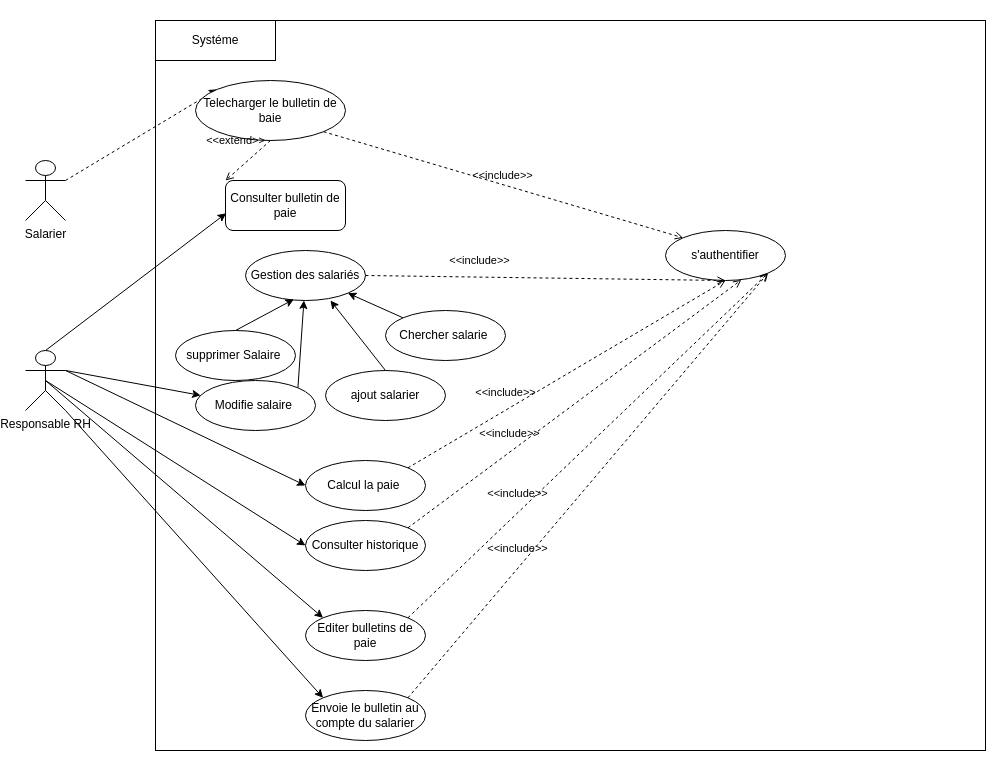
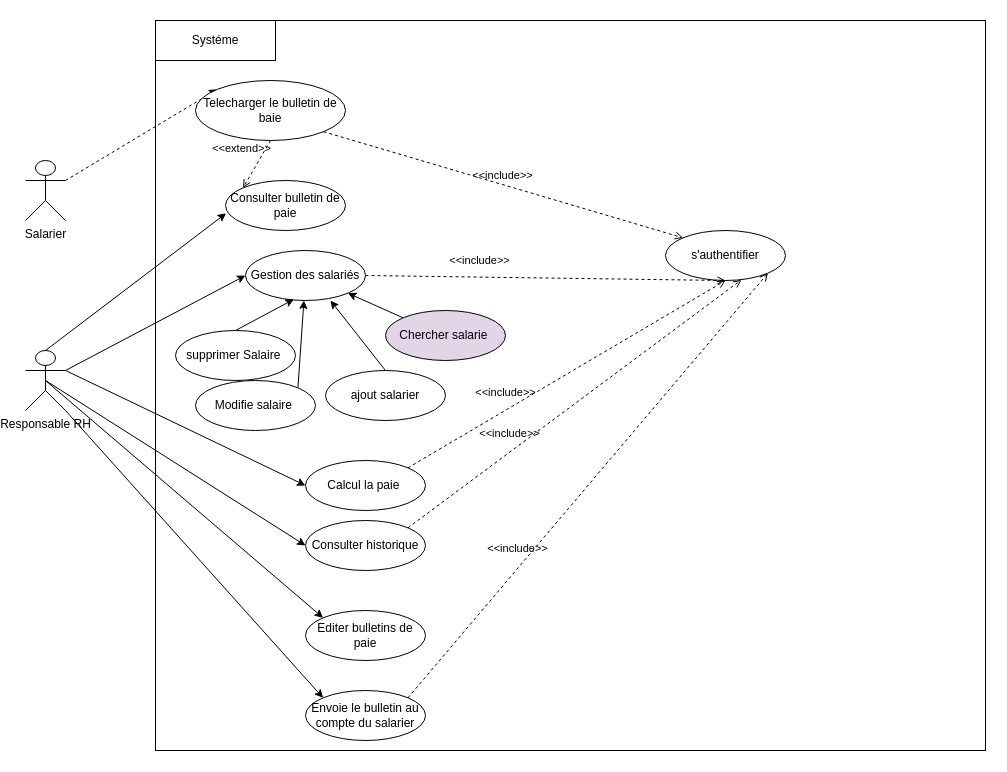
  <mxCell id="0" />
  <mxCell id="1" parent="0" />
  <mxCell id="2" value="" style="rounded=0;whiteSpace=wrap;html=1;" parent="1" vertex="1"><mxGeometry x="150" y="20" width="830" height="730" as="geometry" /></mxCell>
  <mxCell id="3" style="edgeStyle=none;html=1;exitX=1;exitY=0.333;exitDx=0;exitDy=0;exitPerimeter=0;entryX=0;entryY=0;entryDx=0;entryDy=0;dashed=1;" parent="1" source="4" target="14" edge="1"><mxGeometry relative="1" as="geometry" /></mxCell>
  <mxCell id="4" value="Salarier" style="shape=umlActor;verticalLabelPosition=bottom;verticalAlign=top;html=1;" parent="1" vertex="1"><mxGeometry x="20" y="160" width="40" height="60" as="geometry" /></mxCell>
- <mxCell id="5" style="edgeStyle=none;html=1;exitX=1;exitY=0.333;exitDx=0;exitDy=0;exitPerimeter=0;" parent="1" source="10" target="19" edge="1"><mxGeometry relative="1" as="geometry" /></mxCell>
+ <mxCell id="5" style="edgeStyle=none;html=1;exitX=1;exitY=0.333;exitDx=0;exitDy=0;exitPerimeter=0;entryX=0;entryY=0.5;entryDx=0;entryDy=0;" parent="1" source="10" target="15" edge="1"><mxGeometry relative="1" as="geometry" /></mxCell>
  <mxCell id="6" style="edgeStyle=none;html=1;exitX=0.5;exitY=0.5;exitDx=0;exitDy=0;exitPerimeter=0;entryX=0;entryY=0;entryDx=0;entryDy=0;" parent="1" source="10" target="23" edge="1"><mxGeometry relative="1" as="geometry" /></mxCell>
  <mxCell id="7" style="edgeStyle=none;html=1;exitX=0.5;exitY=0.5;exitDx=0;exitDy=0;exitPerimeter=0;entryX=0;entryY=0.5;entryDx=0;entryDy=0;" parent="1" source="10" target="24" edge="1"><mxGeometry relative="1" as="geometry" /></mxCell>
  <mxCell id="8" style="edgeStyle=none;html=1;exitX=1;exitY=0.333;exitDx=0;exitDy=0;exitPerimeter=0;entryX=0;entryY=0.5;entryDx=0;entryDy=0;" parent="1" source="10" target="16" edge="1"><mxGeometry relative="1" as="geometry" /></mxCell>
  <mxCell id="9" style="edgeStyle=none;html=1;exitX=1;exitY=1;exitDx=0;exitDy=0;exitPerimeter=0;entryX=0;entryY=0;entryDx=0;entryDy=0;" edge="1" parent="1" source="10" target="34"><mxGeometry relative="1" as="geometry" /></mxCell>
  <mxCell id="10" value="&lt;div&gt;Responsable RH&lt;/div&gt;" style="shape=umlActor;verticalLabelPosition=bottom;verticalAlign=top;html=1;" parent="1" vertex="1"><mxGeometry x="20" y="350" width="40" height="60" as="geometry" /></mxCell>
  <mxCell id="11" value="s'authentifier" style="ellipse;whiteSpace=wrap;html=1;" parent="1" vertex="1"><mxGeometry x="660" y="230" width="120" height="50" as="geometry" /></mxCell>
  <mxCell id="12" value="Systéme" style="rounded=0;whiteSpace=wrap;html=1;" parent="1" vertex="1"><mxGeometry x="150" y="20" width="120" height="40" as="geometry" /></mxCell>
- <mxCell id="13" value="Consulter bulletin de paie" style="whiteSpace=wrap;html=1;rounded=1;" parent="1" vertex="1"><mxGeometry x="220" y="180" width="120" height="50" as="geometry" /></mxCell>
+ <mxCell id="13" value="Consulter bulletin de paie" style="ellipse;whiteSpace=wrap;html=1;" parent="1" vertex="1"><mxGeometry x="220" y="180" width="120" height="50" as="geometry" /></mxCell>
  <mxCell id="14" value="Telecharger le bulletin de baie" style="ellipse;whiteSpace=wrap;html=1;" parent="1" vertex="1"><mxGeometry x="190" y="80" width="150" height="60" as="geometry" /></mxCell>
  <mxCell id="15" value="Gestion des salariés" style="ellipse;whiteSpace=wrap;html=1;" parent="1" vertex="1"><mxGeometry x="240" y="250" width="120" height="50" as="geometry" /></mxCell>
  <mxCell id="16" value="Calcul la paie&amp;nbsp;" style="ellipse;whiteSpace=wrap;html=1;" parent="1" vertex="1"><mxGeometry x="300" y="460" width="120" height="50" as="geometry" /></mxCell>
  <mxCell id="17" value="ajout salarier" style="ellipse;whiteSpace=wrap;html=1;" parent="1" vertex="1"><mxGeometry x="320" y="370" width="120" height="50" as="geometry" /></mxCell>
  <mxCell id="18" style="edgeStyle=none;html=1;exitX=1;exitY=0;exitDx=0;exitDy=0;" parent="1" source="19" target="15" edge="1"><mxGeometry relative="1" as="geometry" /></mxCell>
  <mxCell id="19" value="Modifie salaire&amp;nbsp;" style="ellipse;whiteSpace=wrap;html=1;" parent="1" vertex="1"><mxGeometry x="190" y="380" width="120" height="50" as="geometry" /></mxCell>
  <mxCell id="20" value="supprimer Salaire&amp;nbsp;" style="ellipse;whiteSpace=wrap;html=1;" parent="1" vertex="1"><mxGeometry x="170" y="330" width="120" height="50" as="geometry" /></mxCell>
  <mxCell id="21" style="edgeStyle=none;html=1;exitX=0;exitY=0;exitDx=0;exitDy=0;entryX=1;entryY=1;entryDx=0;entryDy=0;" parent="1" source="22" target="15" edge="1"><mxGeometry relative="1" as="geometry" /></mxCell>
- <mxCell id="22" value="Chercher salarie&amp;nbsp;" style="ellipse;whiteSpace=wrap;html=1;" parent="1" vertex="1"><mxGeometry x="380" y="310" width="120" height="50" as="geometry" /></mxCell>
+ <mxCell id="22" value="Chercher salarie&amp;nbsp;" style="ellipse;whiteSpace=wrap;html=1;fillColor=#e1d5e7;" parent="1" vertex="1"><mxGeometry x="380" y="310" width="120" height="50" as="geometry" /></mxCell>
  <mxCell id="23" value="Editer bulletins de paie" style="ellipse;whiteSpace=wrap;html=1;" parent="1" vertex="1"><mxGeometry x="300" y="610" width="120" height="50" as="geometry" /></mxCell>
  <mxCell id="24" value="Consulter historique" style="ellipse;whiteSpace=wrap;html=1;" parent="1" vertex="1"><mxGeometry x="300" y="520" width="120" height="50" as="geometry" /></mxCell>
  <mxCell id="25" value="&amp;lt;&amp;lt;include&amp;gt;&amp;gt;" style="html=1;verticalAlign=bottom;labelBackgroundColor=none;endArrow=open;endFill=0;dashed=1;exitX=1;exitY=1;exitDx=0;exitDy=0;entryX=0;entryY=0;entryDx=0;entryDy=0;" parent="1" source="14" target="11" edge="1"><mxGeometry width="160" relative="1" as="geometry"><mxPoint y="220" as="sourcePoint" x="140" /><mxPoint x="300" y="220" as="targetPoint" /></mxGeometry></mxCell>
  <mxCell id="26" value="&amp;lt;&amp;lt;include&amp;gt;&amp;gt;" style="html=1;verticalAlign=bottom;labelBackgroundColor=none;endArrow=open;endFill=0;dashed=1;exitX=1;exitY=0.5;exitDx=0;exitDy=0;entryX=0.5;entryY=1;entryDx=0;entryDy=0;" parent="1" source="15" target="11" edge="1"><mxGeometry x="-0.365" y="7" width="160" relative="1" as="geometry"><mxPoint x="244" y="360" as="sourcePoint" /><mxPoint x="210" y="456" as="targetPoint" /><mxPoint y="-1" as="offset" /></mxGeometry></mxCell>
- <mxCell id="27" value="&amp;lt;&amp;lt;include&amp;gt;&amp;gt;" style="html=1;verticalAlign=bottom;labelBackgroundColor=none;endArrow=open;endFill=0;dashed=1;exitX=1;exitY=0;exitDx=0;exitDy=0;entryX=1;entryY=1;entryDx=0;entryDy=0;" parent="1" source="23" target="11" edge="1"><mxGeometry x="-0.365" y="7" width="160" relative="1" as="geometry"><mxPoint x="330" y="365" as="sourcePoint" /><mxPoint x="480" y="325" as="targetPoint" /><mxPoint y="-1" as="offset" /></mxGeometry></mxCell>
  <mxCell id="28" value="&amp;lt;&amp;lt;include&amp;gt;&amp;gt;" style="html=1;verticalAlign=bottom;labelBackgroundColor=none;endArrow=open;endFill=0;dashed=1;exitX=1;exitY=0;exitDx=0;exitDy=0;entryX=0.632;entryY=0.988;entryDx=0;entryDy=0;entryPerimeter=0;" parent="1" source="24" target="11" edge="1"><mxGeometry x="-0.365" y="7" width="160" relative="1" as="geometry"><mxPoint x="340" y="375" as="sourcePoint" /><mxPoint x="490" y="335" as="targetPoint" /><mxPoint y="-1" as="offset" /></mxGeometry></mxCell>
  <mxCell id="29" value="&amp;lt;&amp;lt;extend&amp;gt;&amp;gt;" style="html=1;verticalAlign=bottom;labelBackgroundColor=none;endArrow=open;endFill=0;dashed=1;entryX=0;entryY=0;entryDx=0;entryDy=0;exitX=0.5;exitY=1;exitDx=0;exitDy=0;" parent="1" source="14" target="13" edge="1"><mxGeometry x="0.073" y="-17" width="160" relative="1" as="geometry"><mxPoint x="303" y="129" as="sourcePoint" /><mxPoint x="490" y="110" as="targetPoint" /><mxPoint as="offset" /></mxGeometry></mxCell>
  <mxCell id="30" style="edgeStyle=none;html=1;exitX=0.5;exitY=0;exitDx=0;exitDy=0;entryX=0.403;entryY=0.976;entryDx=0;entryDy=0;entryPerimeter=0;" parent="1" source="20" target="15" edge="1"><mxGeometry relative="1" as="geometry" /></mxCell>
  <mxCell id="31" style="edgeStyle=none;html=1;exitX=0.5;exitY=0;exitDx=0;exitDy=0;entryX=0.708;entryY=1;entryDx=0;entryDy=0;entryPerimeter=0;" parent="1" source="17" target="15" edge="1"><mxGeometry relative="1" as="geometry" /></mxCell>
  <mxCell id="32" value="&amp;lt;&amp;lt;include&amp;gt;&amp;gt;" style="html=1;verticalAlign=bottom;labelBackgroundColor=none;endArrow=open;endFill=0;dashed=1;exitX=1;exitY=0;exitDx=0;exitDy=0;entryX=0.5;entryY=1;entryDx=0;entryDy=0;" parent="1" source="16" target="11" edge="1"><mxGeometry x="-0.365" y="7" width="160" relative="1" as="geometry"><mxPoint x="410" y="458" as="sourcePoint" /><mxPoint x="734" y="220" as="targetPoint" /><mxPoint y="-1" as="offset" /></mxGeometry></mxCell>
  <mxCell id="33" style="edgeStyle=none;html=1;exitX=0.5;exitY=0;exitDx=0;exitDy=0;exitPerimeter=0;entryX=0.005;entryY=0.656;entryDx=0;entryDy=0;entryPerimeter=0;" parent="1" source="10" target="13" edge="1"><mxGeometry relative="1" as="geometry" /></mxCell>
  <mxCell id="34" value="Envoie le bulletin au compte du salarier" style="ellipse;whiteSpace=wrap;html=1;" vertex="1" parent="1"><mxGeometry x="300" y="690" width="120" height="50" as="geometry" /></mxCell>
  <mxCell id="35" value="&amp;lt;&amp;lt;include&amp;gt;&amp;gt;" style="html=1;verticalAlign=bottom;labelBackgroundColor=none;endArrow=open;endFill=0;dashed=1;exitX=1;exitY=0;exitDx=0;exitDy=0;entryX=1;entryY=1;entryDx=0;entryDy=0;" edge="1" parent="1" source="34" target="11"><mxGeometry x="-0.365" y="7" width="160" relative="1" as="geometry"><mxPoint x="420" y="694" as="sourcePoint" /><mxPoint x="780" y="350" as="targetPoint" /><mxPoint y="-1" as="offset" /></mxGeometry></mxCell>
